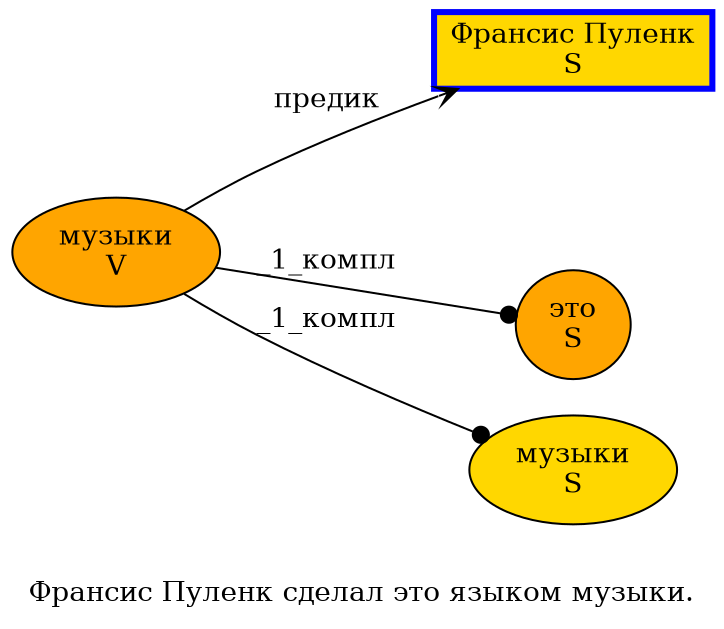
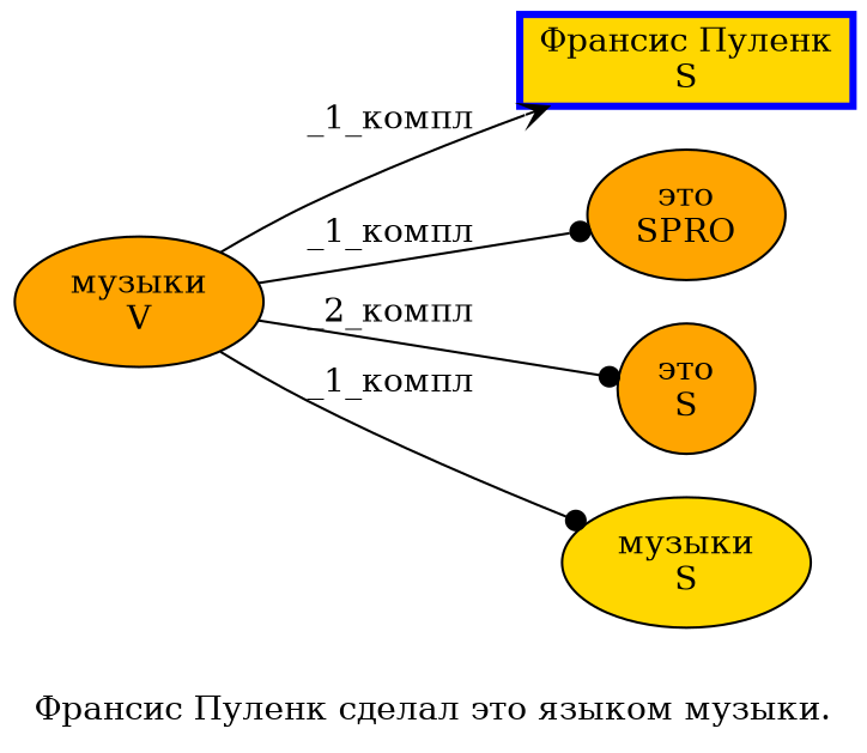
  digraph {
    fontname="DejaVu Serif"
    label="Франсис Пуленк сделал это языком музыки."
    rankdir=LR
    node [fillcolor=orange fontname="DejaVu Serif" penwidth=1 shape=ellipse style=filled]
    edge [arrowhead=dot fontname="DejaVu Serif"]
    n1 [color=blue fillcolor=gold label="Франсис Пуленк\nS" penwidth=3 shape=box]
    n2 [label="музыки\nV"]
+   n3 [label="это\nSPRO"]
    n4 [label="это\nS"]
    n5 [fillcolor=gold label="музыки\nS"]
-   n2 -> n1 [arrowhead=vee label="предик"]
-   n2 -> n4 [label="_1_компл"]
+   n2 -> n1 [arrowhead=vee label="_1_компл"]
+   n2 -> n3 [label="_1_компл"]
+   n2 -> n4 [label="_2_компл"]
    n2 -> n5 [label="_1_компл"]
  }
